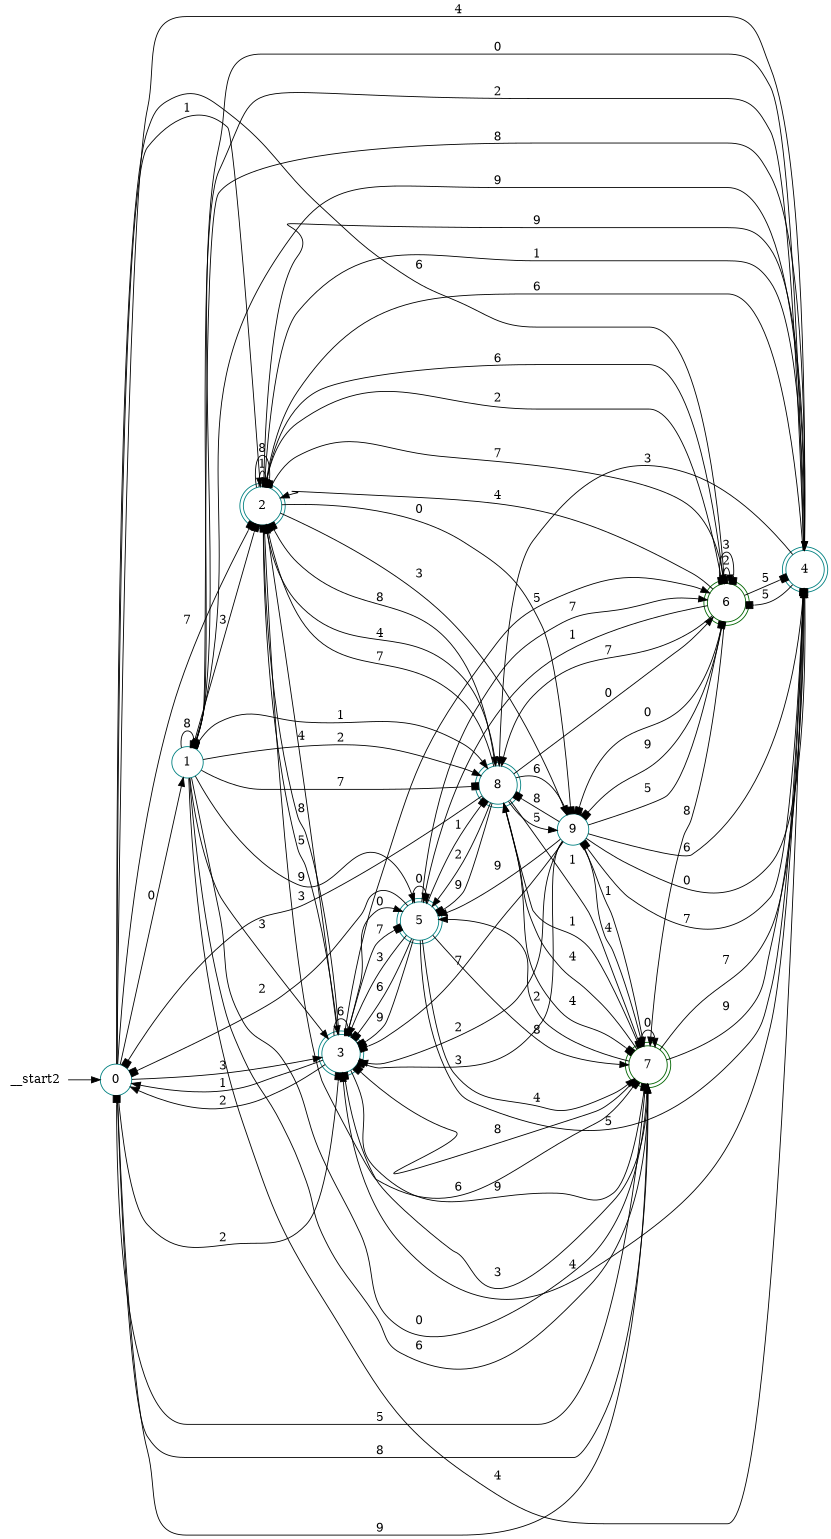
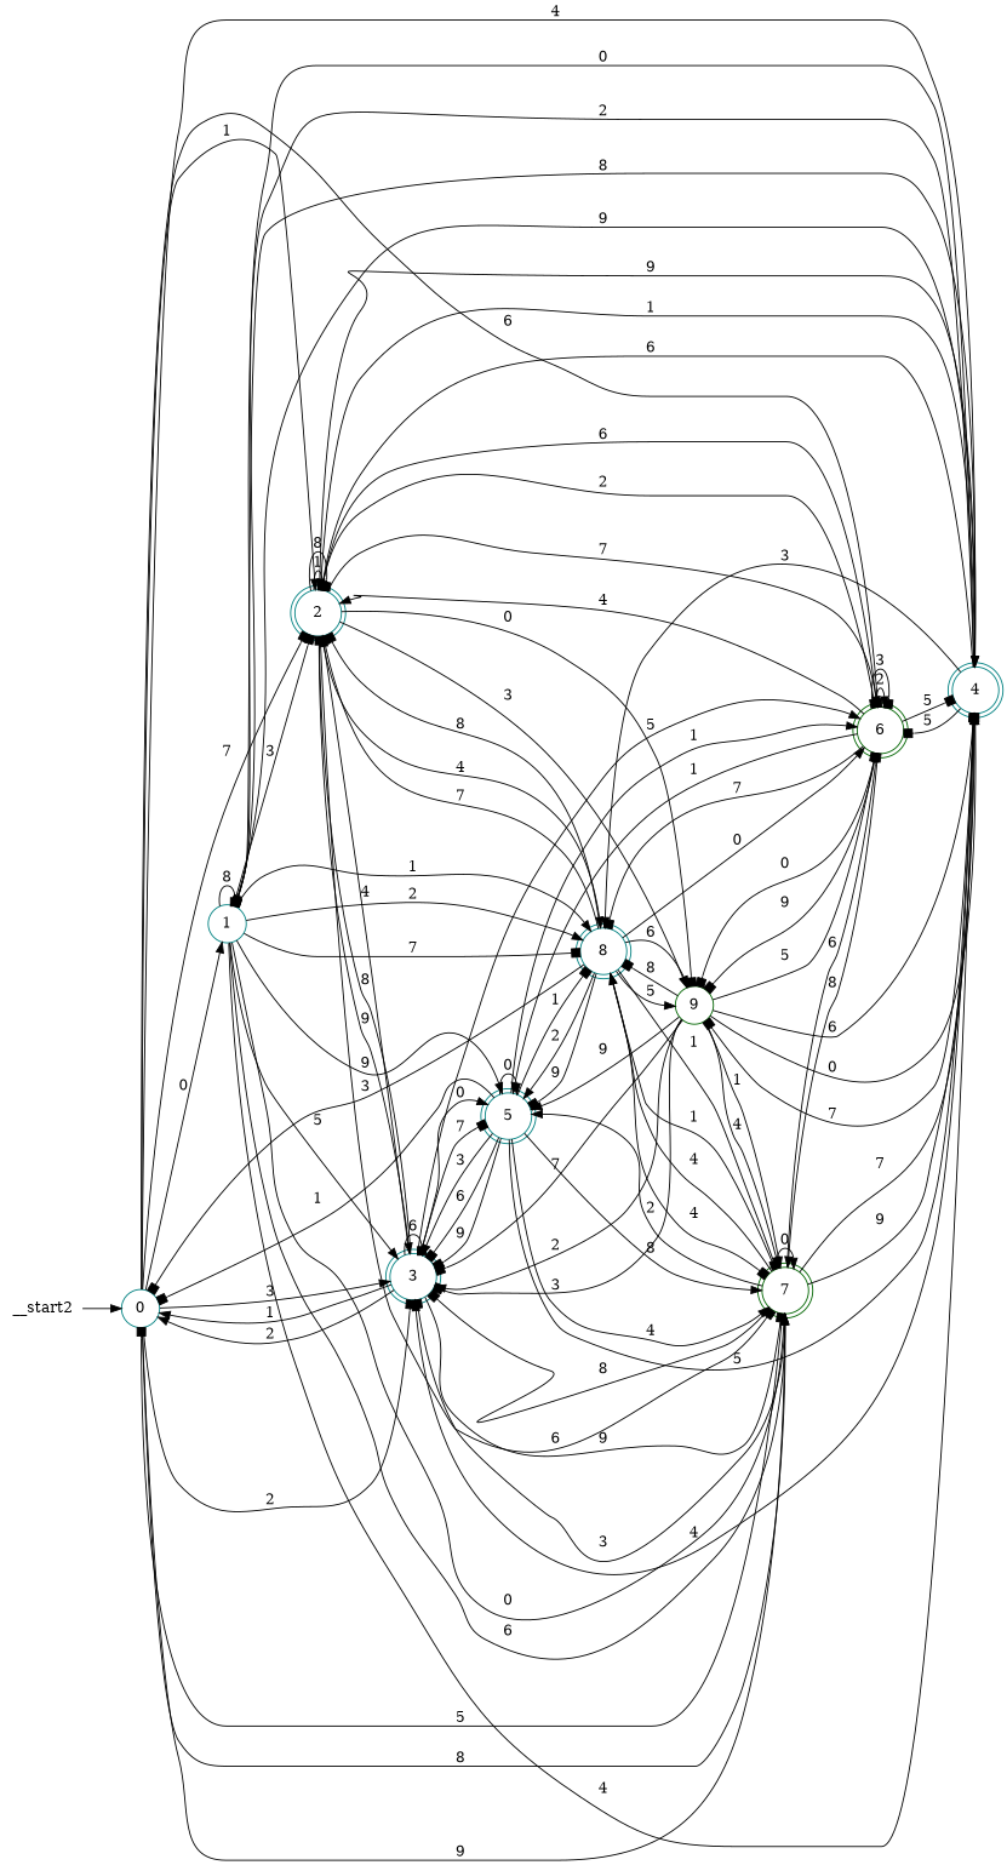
  digraph {
    rankdir=LR
    node [color=teal shape=doublecircle]
    edge [arrowhead=normal]
    n1 [label=0 shape=circle]
    n2 [label=1 shape=circle]
    n3 [label=2]
    n4 [label=3]
    n5 [label=4]
    n6 [color=darkgreen label=6]
    n7 [color=darkgreen label=7]
    n8 [label=5]
    n9 [label=8]
-   n10 [label=9 shape=circle]
+   n10 [color=darkgreen label=9 shape=circle]
    n11 [height=0 label=__start2 shape=none width=0]
    n1 -> n2 [label=0]
    n1 -> n3 [label=1]
    n1 -> n3 [arrowhead=box label=7]
    n1 -> n4 [arrowhead=box label=2]
    n1 -> n4 [label=3]
    n1 -> n5 [label=4]
    n1 -> n6 [arrowhead=box label=6]
    n1 -> n7 [label=8]
    n1 -> n7 [label=9]
    n2 -> n2 [arrowhead=box label=8]
    n2 -> n3 [arrowhead=box label=3]
-   n2 -> n4 [label=3]
+   n2 -> n4 [label=5]
    n2 -> n5 [label=4]
    n2 -> n7 [label=0]
    n2 -> n7 [label=6]
    n2 -> n8 [label=9]
    n2 -> n9 [label=1]
    n2 -> n9 [label=2]
    n2 -> n9 [arrowhead=box label=7]
    n3 -> n3 [arrowhead=box label=1]
    n3 -> n3 [arrowhead=box label=8]
-   n3 -> n4 [label=5]
+   n3 -> n4 [label=9]
    n3 -> n5 [label=9]
    n3 -> n6 [arrowhead=box label=2]
    n3 -> n6 [label=7]
    n3 -> n7 [arrowhead=box label=6]
    n3 -> n9 [label=4]
    n3 -> n10 [arrowhead=box label=0]
    n3 -> n10 [label=3]
    n4 -> n1 [label=1]
    n4 -> n1 [label=2]
    n4 -> n3 [label=4]
    n4 -> n3 [arrowhead=box label=8]
    n4 -> n4 [arrowhead=box label=6]
    n4 -> n6 [label=5]
    n4 -> n7 [arrowhead=box label=9]
    n4 -> n8 [label=0]
    n4 -> n8 [arrowhead=box label=7]
    n5 -> n2 [arrowhead=box label=0]
    n5 -> n2 [arrowhead=box label=2]
    n5 -> n2 [arrowhead=box label=8]
    n5 -> n2 [label=9]
    n5 -> n3 [label=1]
    n5 -> n3 [arrowhead=box label=6]
    n5 -> n4 [label=4]
    n5 -> n6 [arrowhead=box label=5]
    n5 -> n9 [label=3]
    n5 -> n10 [arrowhead=box label=7]
    n6 -> n3 [label=4]
    n6 -> n3 [arrowhead=box label=6]
    n6 -> n5 [arrowhead=box label=5]
    n6 -> n6 [label=2]
    n6 -> n6 [arrowhead=box label=3]
    n6 -> n7 [label=8]
    n6 -> n8 [label=1]
-   n6 -> n9 [label=7]
+   n6 -> n9 [arrowhead=box label=7]
    n6 -> n10 [arrowhead=box label=0]
    n6 -> n10 [arrowhead=box label=9]
    n7 -> n1 [arrowhead=box label=5]
    n7 -> n4 [arrowhead=box label=3]
    n7 -> n4 [arrowhead=box label=8]
    n7 -> n5 [label=7]
    n7 -> n5 [arrowhead=box label=9]
+   n7 -> n6 [arrowhead=box label=6]
    n7 -> n7 [label=0]
    n7 -> n8 [label=2]
    n7 -> n9 [label=1]
    n7 -> n9 [label=4]
-   n8 -> n1 [arrowhead=box label=2]
+   n8 -> n1 [arrowhead=box label=1]
    n8 -> n4 [label=3]
    n8 -> n4 [arrowhead=box label=6]
    n8 -> n4 [arrowhead=box label=9]
    n8 -> n5 [arrowhead=box label=5]
-   n8 -> n6 [label=7]
+   n8 -> n6 [label=1]
    n8 -> n7 [label=4]
    n8 -> n7 [label=8]
    n8 -> n8 [label=0]
    n8 -> n9 [arrowhead=box label=1]
    n9 -> n1 [arrowhead=box label=3]
    n9 -> n3 [arrowhead=box label=7]
    n9 -> n3 [arrowhead=box label=8]
    n9 -> n6 [label=0]
    n9 -> n7 [arrowhead=box label=1]
    n9 -> n7 [arrowhead=box label=4]
    n9 -> n8 [label=2]
    n9 -> n8 [arrowhead=box label=9]
    n9 -> n10 [label=5]
    n9 -> n10 [label=6]
    n10 -> n4 [label=2]
    n10 -> n4 [arrowhead=box label=3]
    n10 -> n4 [arrowhead=box label=7]
    n10 -> n5 [label=0]
    n10 -> n5 [arrowhead=box label=6]
    n10 -> n6 [arrowhead=box label=5]
    n10 -> n7 [label=1]
    n10 -> n7 [label=4]
    n10 -> n8 [label=9]
    n10 -> n9 [arrowhead=box label=8]
    n11 -> n1
  }
